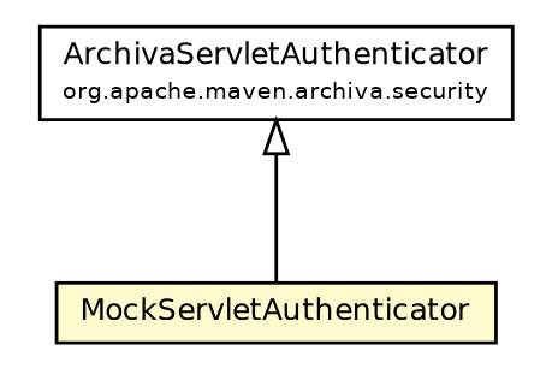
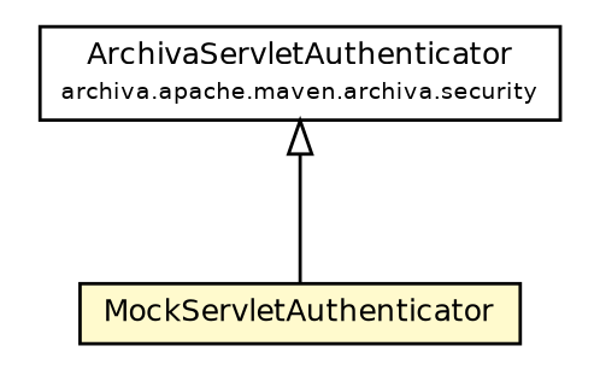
  digraph {
    node [fontcolor=black fontname=Helvetica fontsize=9.0 shape=plaintext]
    n1 [label=<<table border="0" cellborder="1" cellspacing="0" cellpadding="2" port="p" bgcolor="lemonChiffon" href="./MockServletAuthenticator.html"> 		<tr><td><table border="0" cellspacing="0" cellpadding="1"> 			<tr><td> MockServletAuthenticator </td></tr> 		</table></td></tr> 		</table>>]
-   n2 [label=<<table border="0" cellborder="1" cellspacing="0" cellpadding="2" port="p" href="http://java.sun.com/j2se/1.4.2/docs/api/org/apache/maven/archiva/security/ArchivaServletAuthenticator.html"> 		<tr><td><table border="0" cellspacing="0" cellpadding="1"> 			<tr><td> ArchivaServletAuthenticator </td></tr> 			<tr><td><font point-size="7.0"> org.apache.maven.archiva.security </font></td></tr> 		</table></td></tr> 		</table>>]
+   n2 [label=<<table border="0" cellborder="1" cellspacing="0" cellpadding="2" port="p" href="http://java.sun.com/j2se/1.4.2/docs/api/org/apache/maven/archiva/security/ArchivaServletAuthenticator.html"> 		<tr><td><table border="0" cellspacing="0" cellpadding="1"> 			<tr><td> ArchivaServletAuthenticator </td></tr> 			<tr><td><font point-size="7.0"> archiva.apache.maven.archiva.security </font></td></tr> 		</table></td></tr> 		</table>>]
    n2 -> n1 [arrowtail=empty dir=back fontname=Helvetica fontsize=10 headport=p labelfontname=Helvetica labelfontsize=10 tailport=p]
  }
